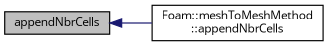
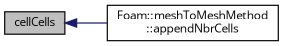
  digraph {
    rankdir=LR
    fontname="Open Sans"
    node [color=black fontname="Open Sans" fontsize=10 shape=record]
-   n1 [fillcolor=grey75 fontcolor=black height=0.2 label=appendNbrCells style=filled width=0.4]
+   n1 [fillcolor=grey75 fontcolor=black height=0.2 label=cellCells style=filled width=0.4]
    n2 [height=0.2 label="Foam::meshToMeshMethod\l::appendNbrCells" width=0.4]
    n1 -> n2 [color=midnightblue dir=back fontname="Open Sans" fontsize=10 labelfontname=FreeSans labelfontsize=10 style=solid]
  }
